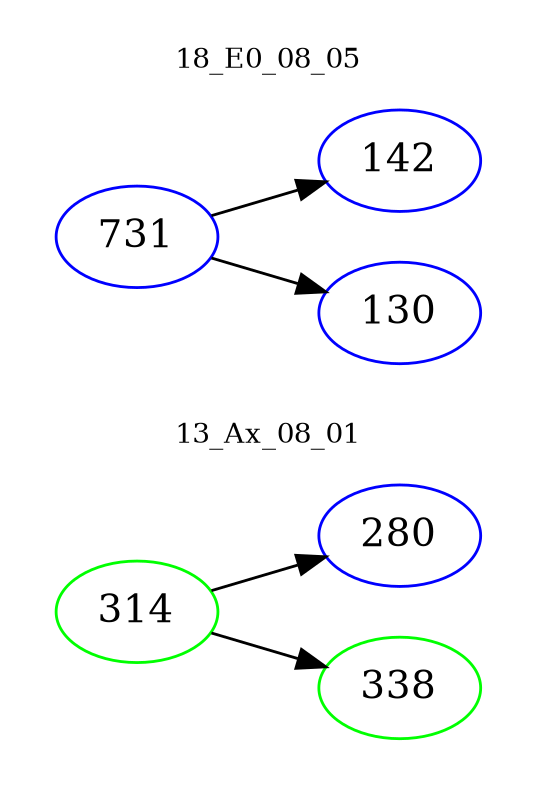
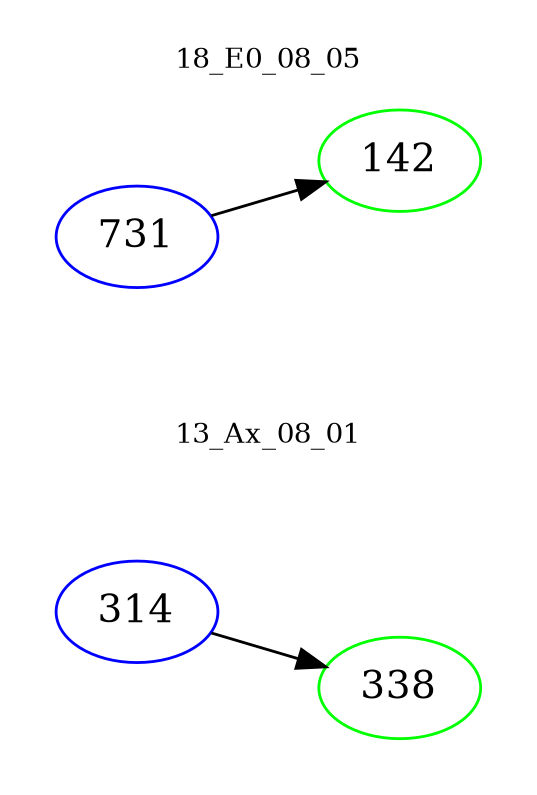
  digraph {
    rankdir=LR
    node [color=blue]
    edge [color=black]
-   n1 [color=green label=314]
+   n1 [label=314]
    n2 [color=green label=338]
-   n3 [label=280]
    n4 [label=731]
-   n5 [label=130]
-   n6 [label=142]
+   n6 [color=green label=142]
    subgraph cluster_1 {
      color=white
      fontsize=10
      label="13_Ax_08_01"
      n1
      n2
-     n3
    }
    subgraph cluster_2 {
      color=white
      fontsize=10
      label="18_E0_08_05"
      n4
-     n5
      n6
    }
    n1 -> n2
-   n1 -> n3
-   n4 -> n5
    n4 -> n6
  }
